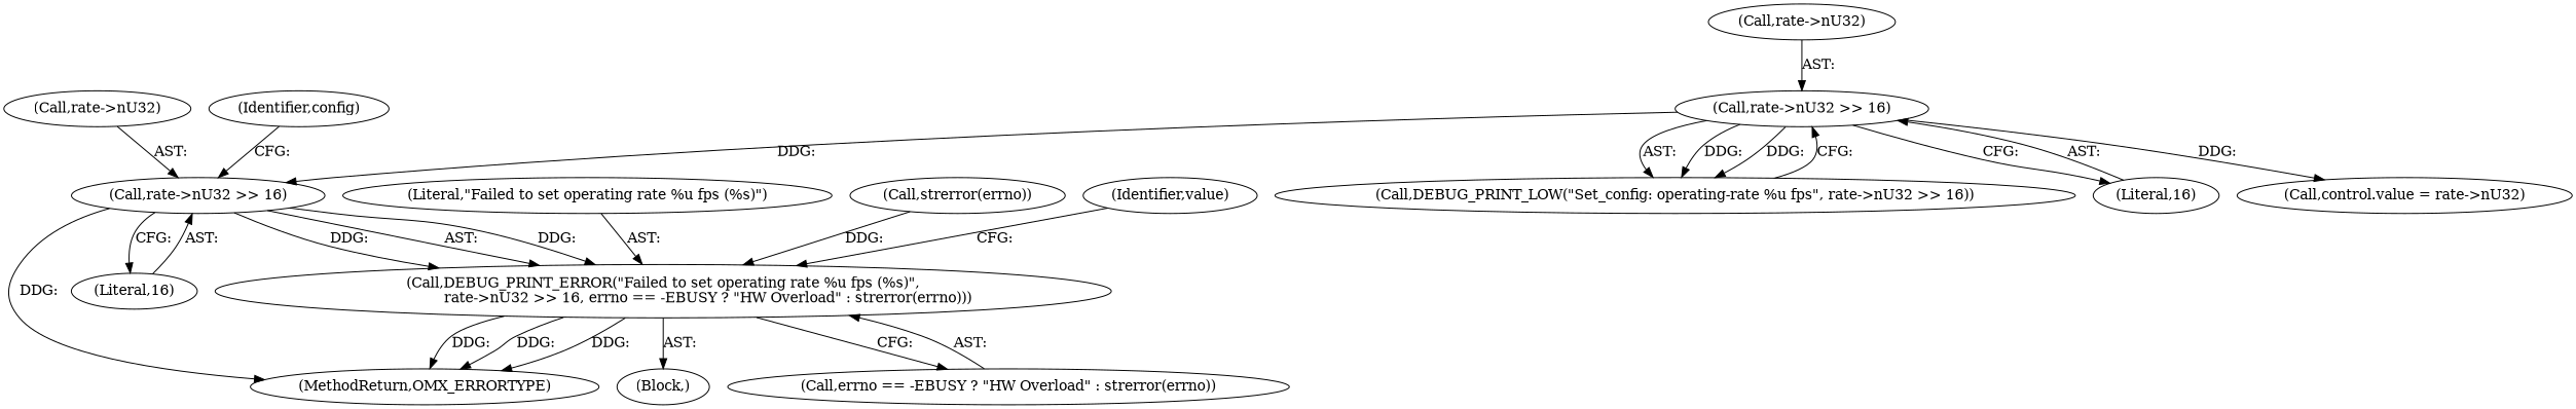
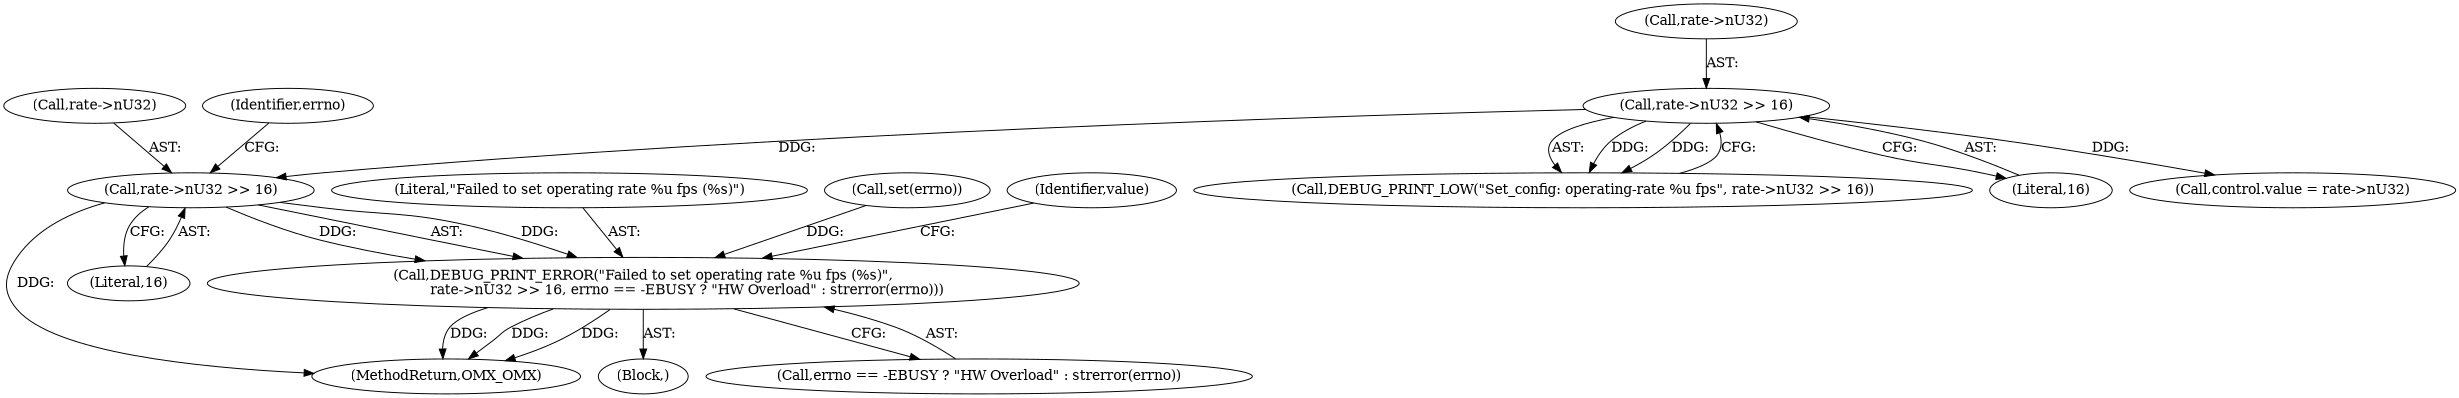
  digraph {
    n1 [label="(Call,rate->nU32 >> 16)"]
    n2 [label="(Call,DEBUG_PRINT_ERROR(\"Failed to set operating rate %u fps (%s)\",\n                    rate->nU32 >> 16, errno == -EBUSY ? \"HW Overload\" : strerror(errno)))"]
    n3 [label="(Literal,16)"]
-   n4 [label="(MethodReturn,OMX_ERRORTYPE)"]
+   n4 [label="(MethodReturn,OMX_OMX)"]
    n5 [label="(Block,)"]
    n6 [label="(Call,errno == -EBUSY ? \"HW Overload\" : strerror(errno))"]
    n7 [label="(Call,rate->nU32 >> 16)"]
    n8 [label="(Call,control.value = rate->nU32)"]
    n9 [label="(Call,DEBUG_PRINT_LOW(\"Set_config: operating-rate %u fps\", rate->nU32 >> 16))"]
    n10 [label="(Literal,16)"]
    n11 [label="(Literal,\"Failed to set operating rate %u fps (%s)\")"]
    n12 [label="(Call,rate->nU32)"]
-   n13 [label="(Identifier,config)"]
-   n14 [label="(Call,strerror(errno))"]
+   n13 [label="(Identifier,errno)"]
+   n14 [label="(Call,set(errno))"]
    n15 [label="(Identifier,value)"]
    n16 [label="(Call,rate->nU32)"]
    n1 -> n2 [label="AST: "]
    n1 -> n2 [label="DDG: "]
    n1 -> n2 [label="DDG: "]
    n1 -> n3 [label="CFG: "]
    n1 -> n4 [label="DDG: "]
    n2 -> n4 [label="DDG: "]
    n2 -> n4 [label="DDG: "]
    n2 -> n4 [label="DDG: "]
    n2 -> n5 [label="AST: "]
    n2 -> n6 [label="CFG: "]
    n3 -> n1 [label="AST: "]
    n6 -> n2 [label="AST: "]
    n7 -> n1 [label="DDG: "]
    n7 -> n8 [label="DDG: "]
    n7 -> n9 [label="AST: "]
    n7 -> n9 [label="DDG: "]
    n7 -> n9 [label="DDG: "]
    n7 -> n10 [label="CFG: "]
    n9 -> n7 [label="CFG: "]
    n10 -> n7 [label="AST: "]
    n11 -> n2 [label="AST: "]
    n12 -> n1 [label="AST: "]
    n13 -> n1 [label="CFG: "]
    n14 -> n2 [label="DDG: "]
    n15 -> n2 [label="CFG: "]
    n16 -> n7 [label="AST: "]
  }
